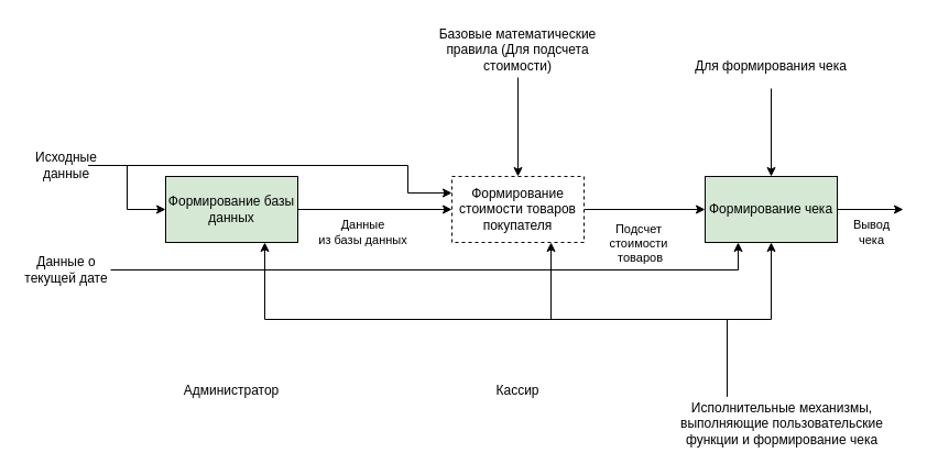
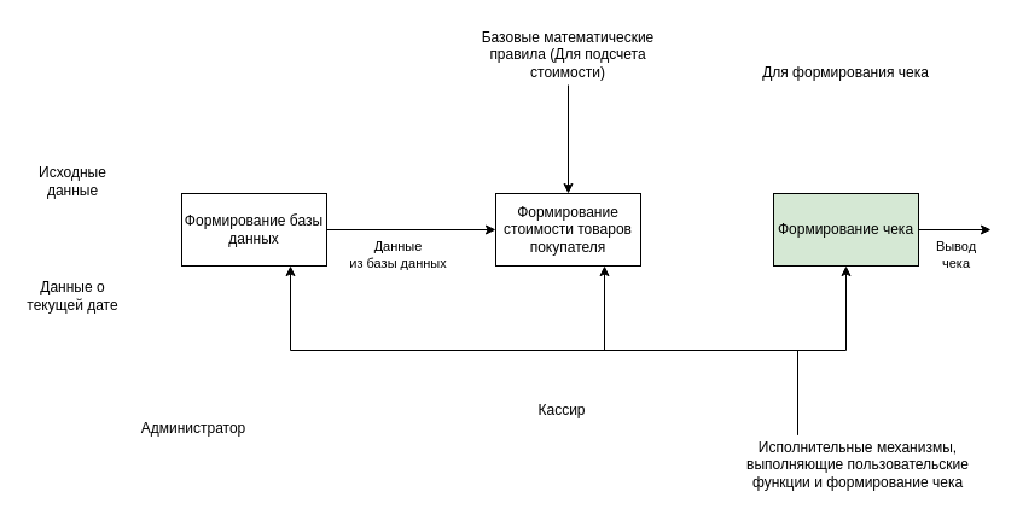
  <mxCell id="0" />
  <mxCell id="1" parent="0" />
  <mxCell id="2" value="Формирование чека" style="rounded=0;whiteSpace=wrap;html=1;fillColor=#d5e8d4;" vertex="1" parent="1"><mxGeometry x="640" y="160" width="120" height="60" as="geometry" /></mxCell>
  <mxCell id="3" value="" style="endArrow=classic;html=1;rounded=0;exitX=1;exitY=0.5;exitDx=0;exitDy=0;" edge="1" parent="1" source="2"><mxGeometry width="50" height="50" relative="1" as="geometry"><mxPoint x="510" y="350" as="sourcePoint" /><mxPoint x="820" y="190" as="targetPoint" /></mxGeometry></mxCell>
  <mxCell id="4" value="Вывод&lt;div&gt;чека&lt;/div&gt;" style="edgeLabel;html=1;align=center;verticalAlign=middle;resizable=0;points=[];" vertex="1" connectable="0" parent="3"><mxGeometry x="-0.213" y="-1" relative="1" as="geometry"><mxPoint x="6" y="19" as="offset" /></mxGeometry></mxCell>
- <mxCell id="5" style="edgeStyle=orthogonalEdgeStyle;rounded=0;orthogonalLoop=1;jettySize=auto;html=1;exitX=1;exitY=0.5;exitDx=0;exitDy=0;entryX=0;entryY=0.5;entryDx=0;entryDy=0;" edge="1" parent="1" source="7" target="2"><mxGeometry relative="1" as="geometry" /></mxCell>
- <mxCell id="6" value="Подсчет&amp;nbsp;&lt;div&gt;стоимости&amp;nbsp;&lt;/div&gt;&lt;div&gt;товаров&lt;/div&gt;" style="edgeLabel;html=1;align=center;verticalAlign=middle;resizable=0;points=[];" vertex="1" connectable="0" parent="5"><mxGeometry x="-0.377" y="-3" relative="1" as="geometry"><mxPoint x="16" y="27" as="offset" /></mxGeometry></mxCell>
- <mxCell id="7" value="Формирование стоимости товаров покупателя" style="rounded=0;whiteSpace=wrap;html=1;dashed=1;" vertex="1" parent="1"><mxGeometry x="410" y="160" width="120" height="60" as="geometry" /></mxCell>
+ <mxCell id="7" value="Формирование стоимости товаров покупателя" style="rounded=0;whiteSpace=wrap;html=1;" vertex="1" parent="1"><mxGeometry x="410" y="160" width="120" height="60" as="geometry" /></mxCell>
  <mxCell id="8" value="" style="endArrow=classic;html=1;rounded=0;entryX=0;entryY=0.5;entryDx=0;entryDy=0;" edge="1" parent="1" target="7"><mxGeometry width="50" height="50" relative="1" as="geometry"><mxPoint x="270" y="190" as="sourcePoint" /><mxPoint x="560" y="290" as="targetPoint" /></mxGeometry></mxCell>
  <mxCell id="9" value="Данные&lt;div&gt;из базы данных&lt;/div&gt;" style="edgeLabel;html=1;align=center;verticalAlign=middle;resizable=0;points=[];" vertex="1" connectable="0" parent="8"><mxGeometry x="-0.174" y="4" relative="1" as="geometry"><mxPoint y="24" as="offset" /></mxGeometry></mxCell>
- <mxCell id="10" value="Формирование базы данных" style="rounded=0;whiteSpace=wrap;html=1;fillColor=#d5e8d4;" vertex="1" parent="1"><mxGeometry x="150" y="160" width="120" height="60" as="geometry" /></mxCell>
- <mxCell id="11" value="Кассир" style="text;html=1;align=center;verticalAlign=middle;whiteSpace=wrap;rounded=0;" vertex="1" parent="1"><mxGeometry x="440" y="340" width="60" height="30" as="geometry" /></mxCell>
+ <mxCell id="10" value="Формирование базы данных" style="rounded=0;whiteSpace=wrap;html=1;" vertex="1" parent="1"><mxGeometry x="150" y="160" width="120" height="60" as="geometry" /></mxCell>
+ <mxCell id="11" value="Кассир" style="text;html=1;align=center;verticalAlign=middle;whiteSpace=wrap;rounded=0;" vertex="1" parent="1"><mxGeometry x="435" y="325" width="60" height="30" as="geometry" /></mxCell>
  <mxCell id="12" style="edgeStyle=orthogonalEdgeStyle;rounded=0;orthogonalLoop=1;jettySize=auto;html=1;exitX=0.25;exitY=0;exitDx=0;exitDy=0;entryX=0.75;entryY=1;entryDx=0;entryDy=0;" edge="1" parent="1" source="15" target="7"><mxGeometry relative="1" as="geometry" /></mxCell>
  <mxCell id="13" style="edgeStyle=orthogonalEdgeStyle;rounded=0;orthogonalLoop=1;jettySize=auto;html=1;exitX=0.25;exitY=0;exitDx=0;exitDy=0;entryX=0.75;entryY=1;entryDx=0;entryDy=0;" edge="1" parent="1" source="15" target="10"><mxGeometry relative="1" as="geometry" /></mxCell>
  <mxCell id="14" style="edgeStyle=orthogonalEdgeStyle;rounded=0;orthogonalLoop=1;jettySize=auto;html=1;exitX=0.25;exitY=0;exitDx=0;exitDy=0;entryX=0.5;entryY=1;entryDx=0;entryDy=0;" edge="1" parent="1" source="15" target="2"><mxGeometry relative="1" as="geometry" /></mxCell>
  <mxCell id="15" value="Исполнительные механизмы, выполняющие пользовательские функции и формирование чека" style="text;html=1;align=center;verticalAlign=middle;whiteSpace=wrap;rounded=0;" vertex="1" parent="1"><mxGeometry x="610" y="360" width="200" height="50" as="geometry" /></mxCell>
- <mxCell id="16" style="edgeStyle=orthogonalEdgeStyle;rounded=0;orthogonalLoop=1;jettySize=auto;html=1;exitX=1;exitY=0.5;exitDx=0;exitDy=0;entryX=0.25;entryY=1;entryDx=0;entryDy=0;" edge="1" parent="1" source="17" target="2"><mxGeometry relative="1" as="geometry" /></mxCell>
  <mxCell id="17" value="Данные о текущей дате" style="text;html=1;align=center;verticalAlign=middle;whiteSpace=wrap;rounded=0;" vertex="1" parent="1"><mxGeometry x="20" y="230" width="80" height="30" as="geometry" /></mxCell>
- <mxCell id="18" style="edgeStyle=orthogonalEdgeStyle;rounded=0;orthogonalLoop=1;jettySize=auto;html=1;exitX=0.5;exitY=1;exitDx=0;exitDy=0;entryX=0.5;entryY=0;entryDx=0;entryDy=0;" edge="1" parent="1" source="19" target="2"><mxGeometry relative="1" as="geometry" /></mxCell>
  <mxCell id="19" value="Для формирования чека" style="text;html=1;align=center;verticalAlign=middle;whiteSpace=wrap;rounded=0;" vertex="1" parent="1"><mxGeometry x="630" y="40" width="140" height="40" as="geometry" /></mxCell>
- <mxCell id="20" value="Администратор" style="text;html=1;align=center;verticalAlign=middle;whiteSpace=wrap;rounded=0;" vertex="1" parent="1"><mxGeometry x="180" y="340" width="60" height="30" as="geometry" /></mxCell>
+ <mxCell id="20" value="Администратор" style="text;html=1;align=center;verticalAlign=middle;whiteSpace=wrap;rounded=0;" vertex="1" parent="1"><mxGeometry x="130" y="340" width="60" height="30" as="geometry" /></mxCell>
  <mxCell id="21" value="" style="endArrow=classic;html=1;rounded=0;exitX=0.5;exitY=1;exitDx=0;exitDy=0;entryX=0.5;entryY=0;entryDx=0;entryDy=0;" edge="1" parent="1" source="22" target="7"><mxGeometry width="50" height="50" relative="1" as="geometry"><mxPoint x="520" y="330" as="sourcePoint" /><mxPoint x="570" y="280" as="targetPoint" /></mxGeometry></mxCell>
  <mxCell id="22" value="Базовые математические правила (Для подсчета стоимости)" style="text;html=1;align=center;verticalAlign=middle;whiteSpace=wrap;rounded=0;" vertex="1" parent="1"><mxGeometry x="378" y="20" width="184" height="50" as="geometry" /></mxCell>
- <mxCell id="23" style="edgeStyle=orthogonalEdgeStyle;rounded=0;orthogonalLoop=1;jettySize=auto;html=1;exitX=1;exitY=0.5;exitDx=0;exitDy=0;entryX=0;entryY=0.5;entryDx=0;entryDy=0;" edge="1" parent="1" source="25" target="10"><mxGeometry relative="1" as="geometry"><Array as="points"><mxPoint x="80" y="150" /><mxPoint x="115" y="150" /><mxPoint x="115" y="190" /></Array></mxGeometry></mxCell>
- <mxCell id="24" style="edgeStyle=orthogonalEdgeStyle;rounded=0;orthogonalLoop=1;jettySize=auto;html=1;exitX=1;exitY=0.5;exitDx=0;exitDy=0;entryX=0;entryY=0.25;entryDx=0;entryDy=0;" edge="1" parent="1" source="25" target="7"><mxGeometry relative="1" as="geometry"><Array as="points"><mxPoint x="80" y="150" /><mxPoint x="370" y="150" /><mxPoint x="370" y="175" /></Array></mxGeometry></mxCell>
  <mxCell id="25" value="Исходные данные" style="text;html=1;align=center;verticalAlign=middle;whiteSpace=wrap;rounded=0;" vertex="1" parent="1"><mxGeometry x="30" y="130" width="60" height="40" as="geometry" /></mxCell>
